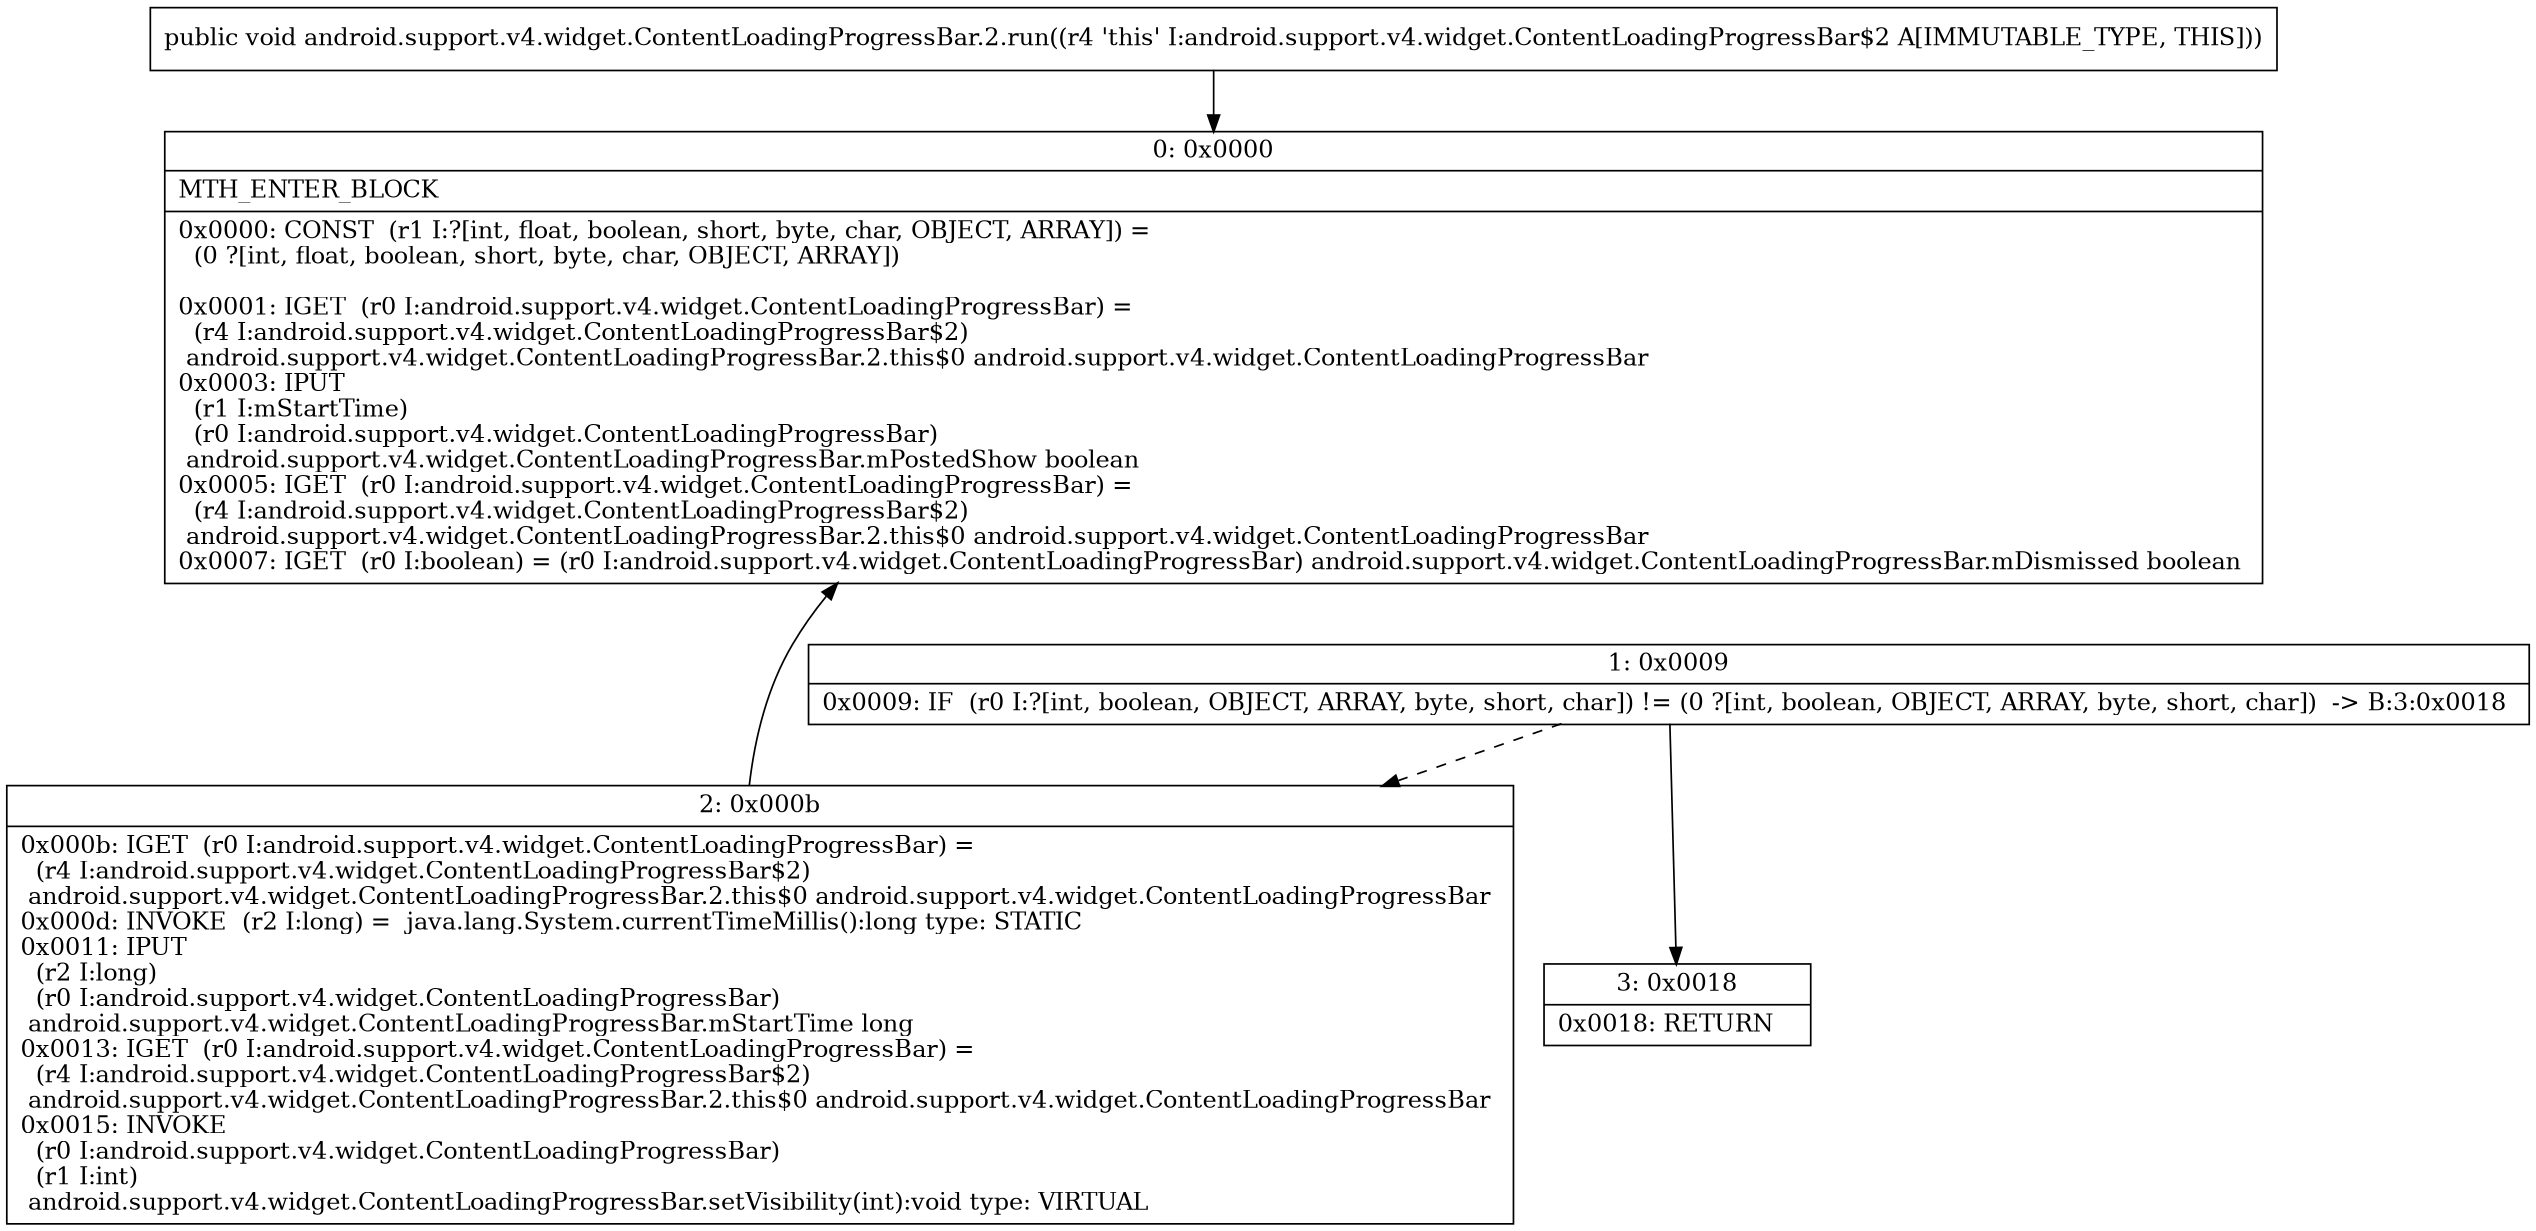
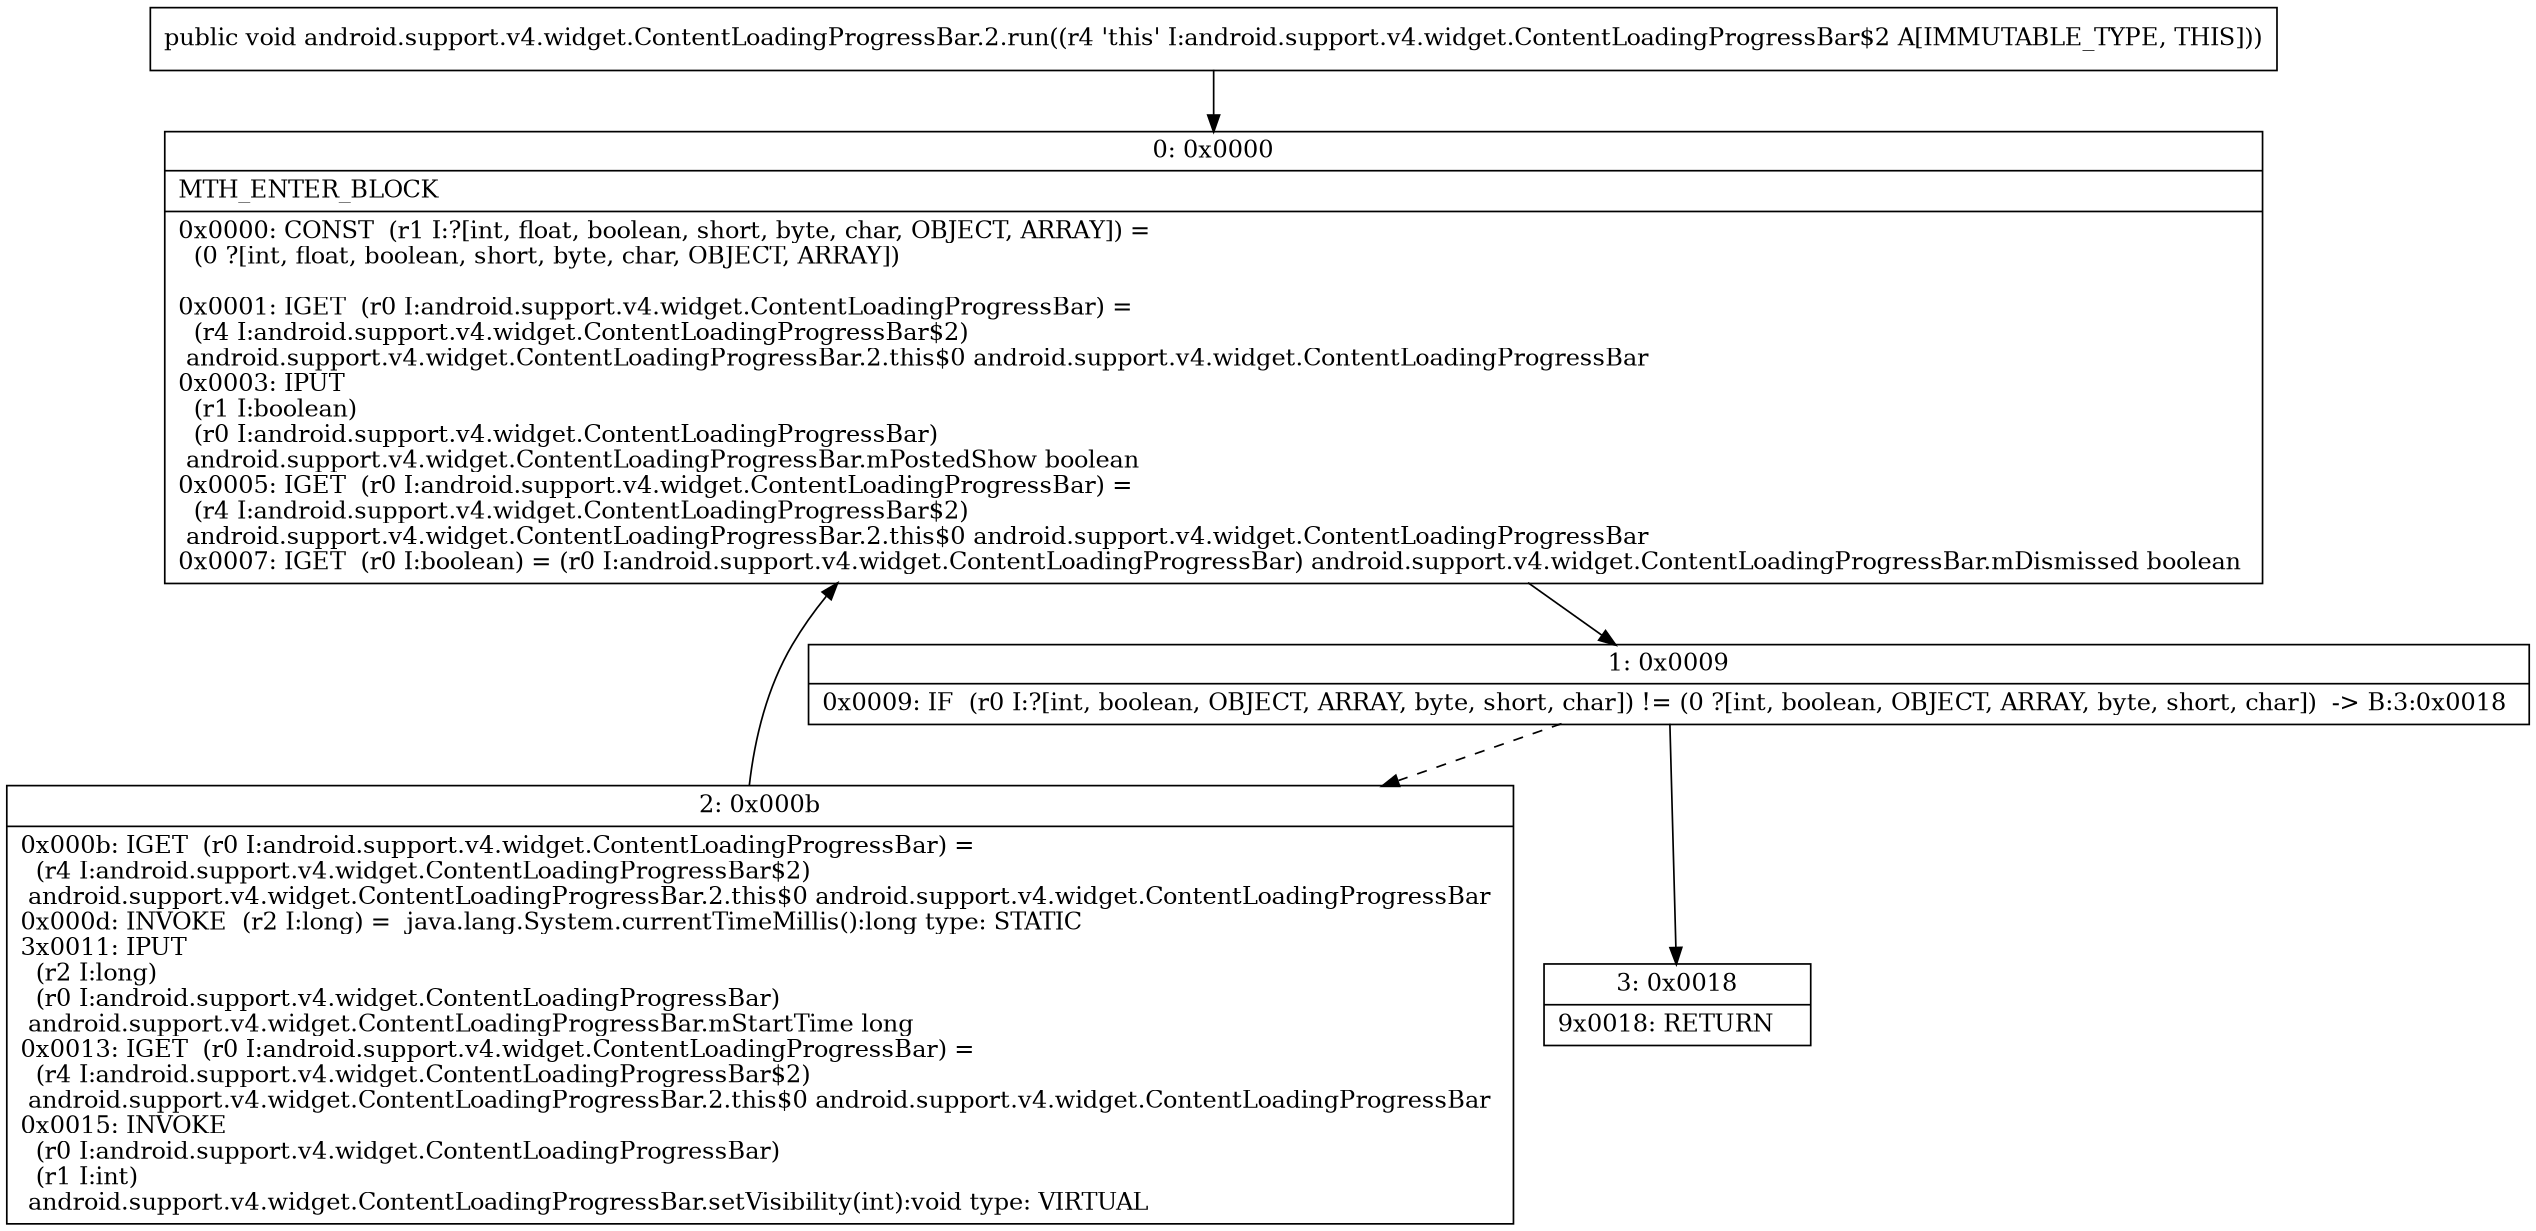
  digraph {
    node [shape=record]
-   n1 [label="{0\:\ 0x0000|MTH_ENTER_BLOCK\l|0x0000: CONST  (r1 I:?[int, float, boolean, short, byte, char, OBJECT, ARRAY]) = \l  (0 ?[int, float, boolean, short, byte, char, OBJECT, ARRAY])\l \l0x0001: IGET  (r0 I:android.support.v4.widget.ContentLoadingProgressBar) = \l  (r4 I:android.support.v4.widget.ContentLoadingProgressBar$2)\l android.support.v4.widget.ContentLoadingProgressBar.2.this$0 android.support.v4.widget.ContentLoadingProgressBar \l0x0003: IPUT  \l  (r1 I:mStartTime)\l  (r0 I:android.support.v4.widget.ContentLoadingProgressBar)\l android.support.v4.widget.ContentLoadingProgressBar.mPostedShow boolean \l0x0005: IGET  (r0 I:android.support.v4.widget.ContentLoadingProgressBar) = \l  (r4 I:android.support.v4.widget.ContentLoadingProgressBar$2)\l android.support.v4.widget.ContentLoadingProgressBar.2.this$0 android.support.v4.widget.ContentLoadingProgressBar \l0x0007: IGET  (r0 I:boolean) = (r0 I:android.support.v4.widget.ContentLoadingProgressBar) android.support.v4.widget.ContentLoadingProgressBar.mDismissed boolean \l}"]
+   n1 [label="{0\:\ 0x0000|MTH_ENTER_BLOCK\l|0x0000: CONST  (r1 I:?[int, float, boolean, short, byte, char, OBJECT, ARRAY]) = \l  (0 ?[int, float, boolean, short, byte, char, OBJECT, ARRAY])\l \l0x0001: IGET  (r0 I:android.support.v4.widget.ContentLoadingProgressBar) = \l  (r4 I:android.support.v4.widget.ContentLoadingProgressBar$2)\l android.support.v4.widget.ContentLoadingProgressBar.2.this$0 android.support.v4.widget.ContentLoadingProgressBar \l0x0003: IPUT  \l  (r1 I:boolean)\l  (r0 I:android.support.v4.widget.ContentLoadingProgressBar)\l android.support.v4.widget.ContentLoadingProgressBar.mPostedShow boolean \l0x0005: IGET  (r0 I:android.support.v4.widget.ContentLoadingProgressBar) = \l  (r4 I:android.support.v4.widget.ContentLoadingProgressBar$2)\l android.support.v4.widget.ContentLoadingProgressBar.2.this$0 android.support.v4.widget.ContentLoadingProgressBar \l0x0007: IGET  (r0 I:boolean) = (r0 I:android.support.v4.widget.ContentLoadingProgressBar) android.support.v4.widget.ContentLoadingProgressBar.mDismissed boolean \l}"]
    n2 [label="{1\:\ 0x0009|0x0009: IF  (r0 I:?[int, boolean, OBJECT, ARRAY, byte, short, char]) != (0 ?[int, boolean, OBJECT, ARRAY, byte, short, char])  \-\> B:3:0x0018 \l}"]
-   n3 [label="{2\:\ 0x000b|0x000b: IGET  (r0 I:android.support.v4.widget.ContentLoadingProgressBar) = \l  (r4 I:android.support.v4.widget.ContentLoadingProgressBar$2)\l android.support.v4.widget.ContentLoadingProgressBar.2.this$0 android.support.v4.widget.ContentLoadingProgressBar \l0x000d: INVOKE  (r2 I:long) =  java.lang.System.currentTimeMillis():long type: STATIC \l0x0011: IPUT  \l  (r2 I:long)\l  (r0 I:android.support.v4.widget.ContentLoadingProgressBar)\l android.support.v4.widget.ContentLoadingProgressBar.mStartTime long \l0x0013: IGET  (r0 I:android.support.v4.widget.ContentLoadingProgressBar) = \l  (r4 I:android.support.v4.widget.ContentLoadingProgressBar$2)\l android.support.v4.widget.ContentLoadingProgressBar.2.this$0 android.support.v4.widget.ContentLoadingProgressBar \l0x0015: INVOKE  \l  (r0 I:android.support.v4.widget.ContentLoadingProgressBar)\l  (r1 I:int)\l android.support.v4.widget.ContentLoadingProgressBar.setVisibility(int):void type: VIRTUAL \l}"]
-   n4 [label="{3\:\ 0x0018|0x0018: RETURN   \l}"]
+   n3 [label="{2\:\ 0x000b|0x000b: IGET  (r0 I:android.support.v4.widget.ContentLoadingProgressBar) = \l  (r4 I:android.support.v4.widget.ContentLoadingProgressBar$2)\l android.support.v4.widget.ContentLoadingProgressBar.2.this$0 android.support.v4.widget.ContentLoadingProgressBar \l0x000d: INVOKE  (r2 I:long) =  java.lang.System.currentTimeMillis():long type: STATIC \l3x0011: IPUT  \l  (r2 I:long)\l  (r0 I:android.support.v4.widget.ContentLoadingProgressBar)\l android.support.v4.widget.ContentLoadingProgressBar.mStartTime long \l0x0013: IGET  (r0 I:android.support.v4.widget.ContentLoadingProgressBar) = \l  (r4 I:android.support.v4.widget.ContentLoadingProgressBar$2)\l android.support.v4.widget.ContentLoadingProgressBar.2.this$0 android.support.v4.widget.ContentLoadingProgressBar \l0x0015: INVOKE  \l  (r0 I:android.support.v4.widget.ContentLoadingProgressBar)\l  (r1 I:int)\l android.support.v4.widget.ContentLoadingProgressBar.setVisibility(int):void type: VIRTUAL \l}"]
+   n4 [label="{3\:\ 0x0018|9x0018: RETURN   \l}"]
    n5 [label="{public void android.support.v4.widget.ContentLoadingProgressBar.2.run((r4 'this' I:android.support.v4.widget.ContentLoadingProgressBar$2 A[IMMUTABLE_TYPE, THIS])) }"]
+   n1 -> n2
    n2 -> n3 [style=dashed]
    n2 -> n4
    n3 -> n1
    n5 -> n1
  }
